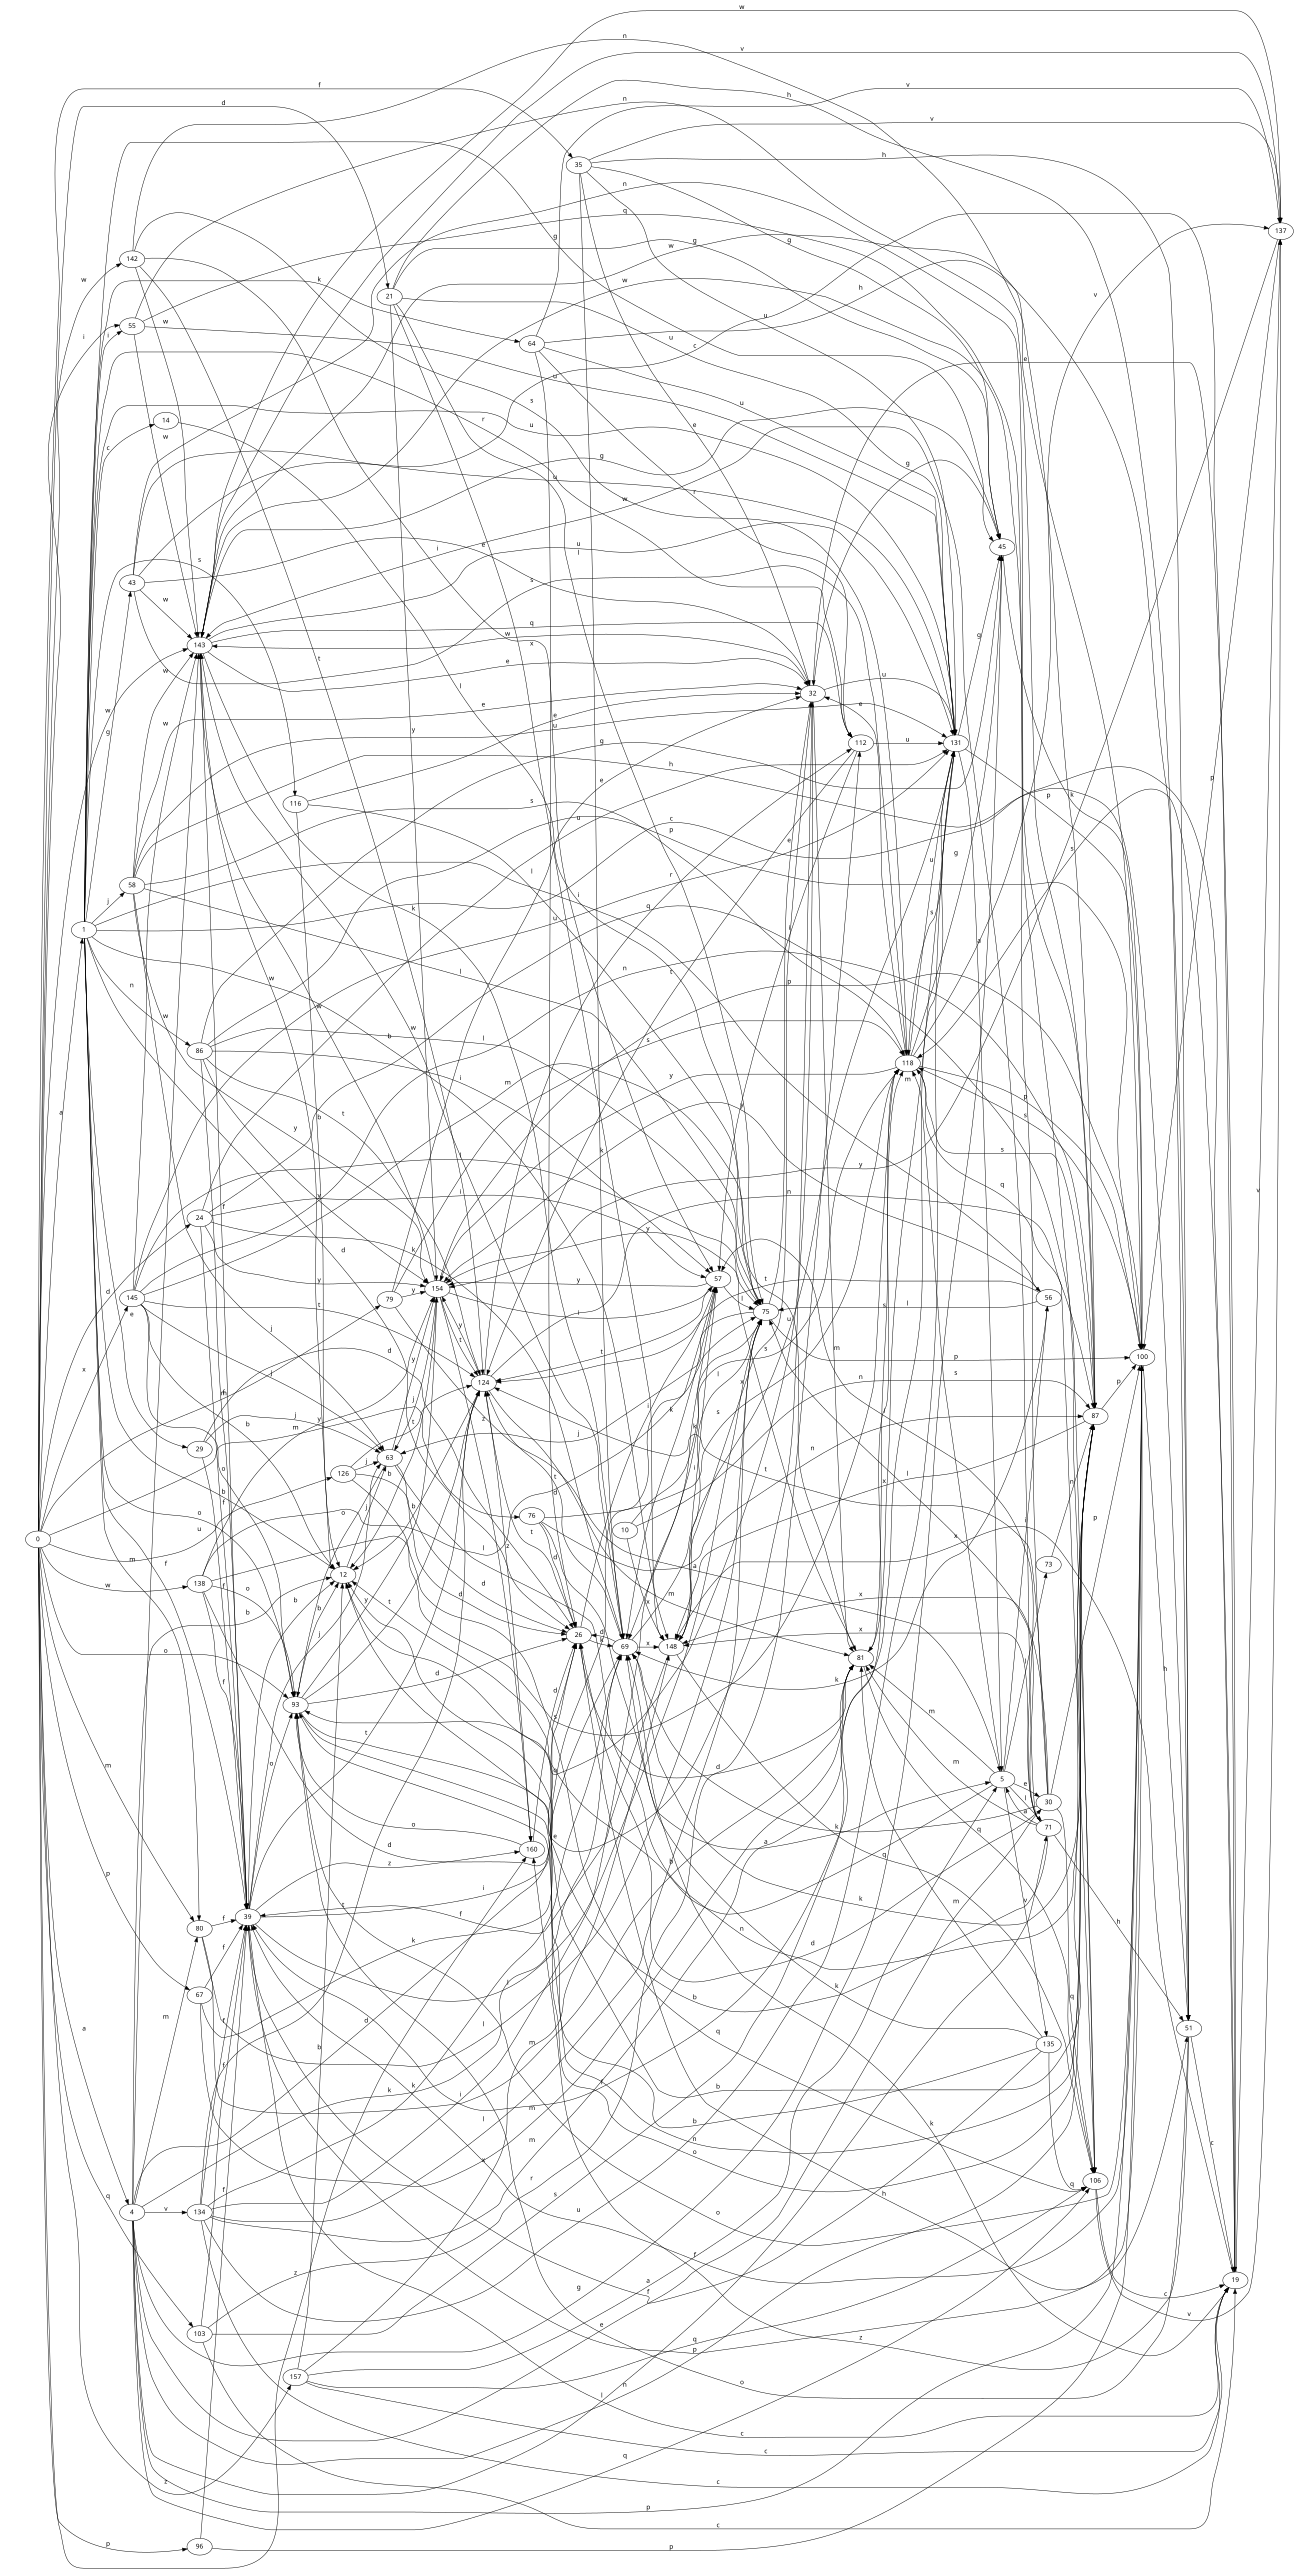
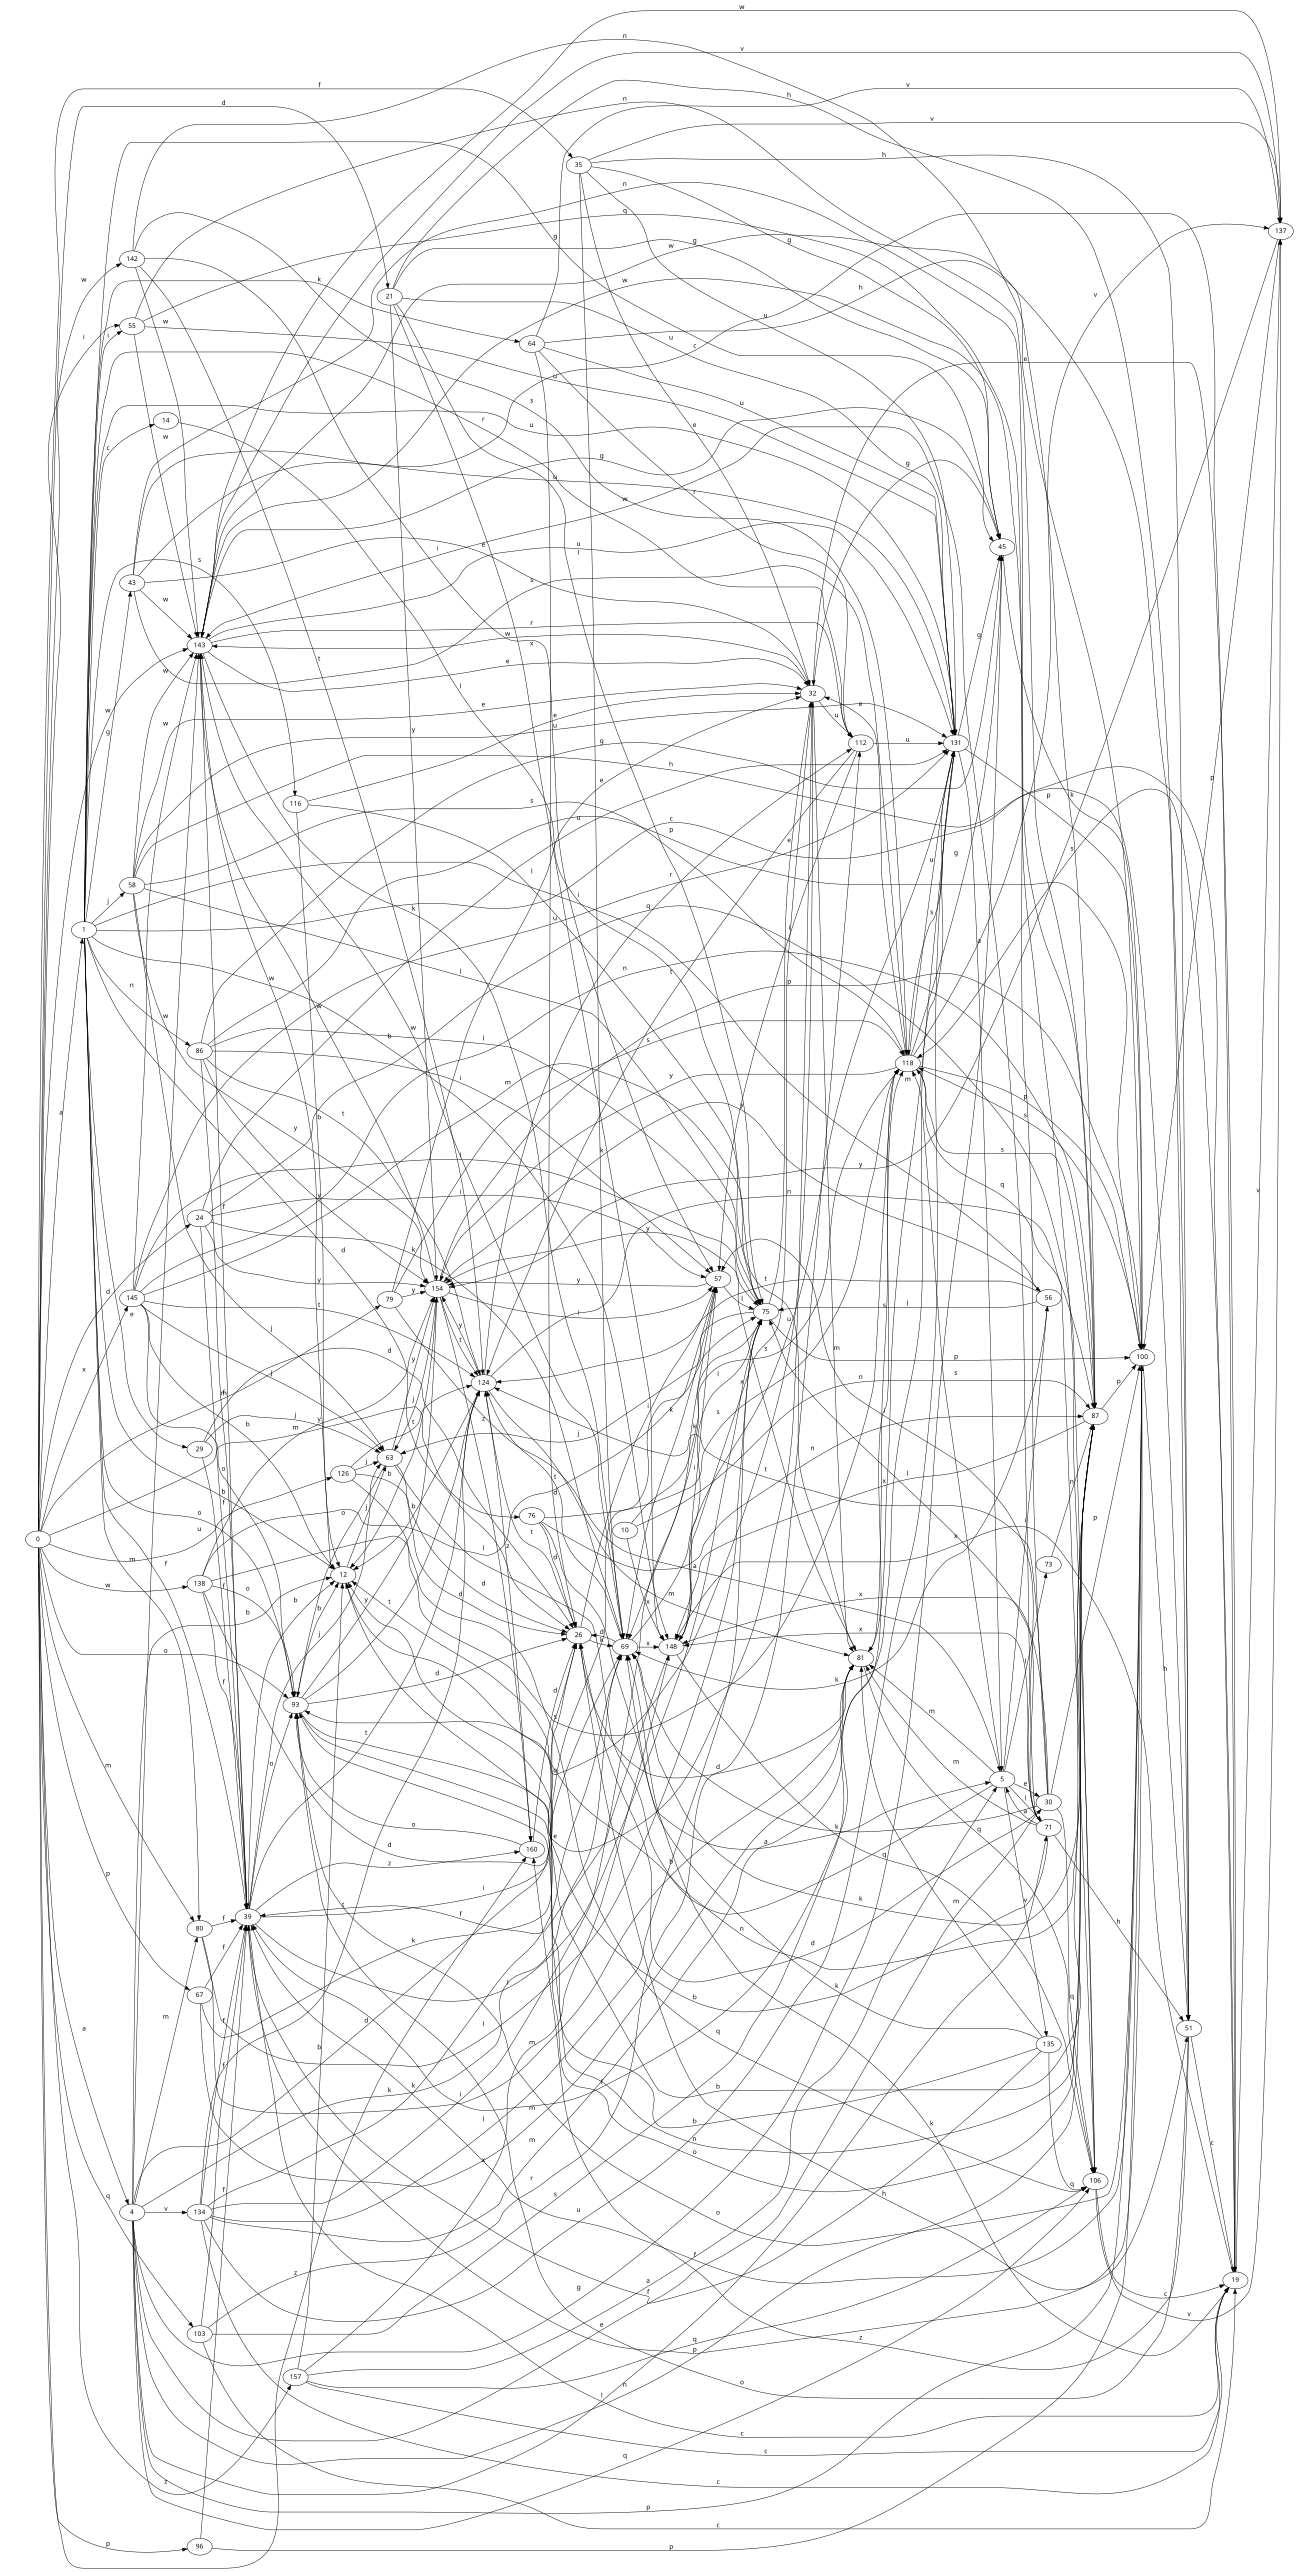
  strict digraph {
    fontname="Noto Sans"
    rankdir=LR
    node [fontname="Noto Sans"]
    edge [fontname="Noto Sans"]
    0
    1
    4
    21
    24
    35
    55
    76
    79
    80
    93
    96
    n13 [label=67]
    103
    126
    138
    142
    143
    145
    157
    160
    12
    14
    19
    26
    29
    39
    43
    45
    56
    58
    64
    86
    112
    116
    131
    148
    30
    69
    71
    87
    100
    106
    134
    75
    51
    154
    57
    32
    137
    5
    118
    81
    124
    63
    10
    73
    135
    0 -> 1 [label=a]
    0 -> 4 [label=a]
    0 -> 21 [label=d]
    0 -> 24 [label=d]
    0 -> 35 [label=f]
    0 -> 55 [label=i]
    0 -> 76 [label=m]
    0 -> 79 [label=m]
    0 -> 80 [label=m]
    0 -> 93 [label=o]
    0 -> 96 [label=p]
    0 -> n13 [label=p]
    0 -> 103 [label=q]
    0 -> 126 [label=u]
    0 -> 138 [label=w]
    0 -> 142 [label=w]
    0 -> 143 [label=w]
    0 -> 145 [label=x]
    0 -> 157 [label=z]
    0 -> 160 [label=z]
    1 -> 55 [label=i]
    1 -> 80 [label=m]
    1 -> 93 [label=o]
    1 -> 12 [label=b]
    1 -> 14 [label=c]
    1 -> 19 [label=c]
    1 -> 26 [label=d]
    1 -> 29 [label=e]
    1 -> 39 [label=f]
    1 -> 43 [label=g]
    1 -> 45 [label=g]
    1 -> 56 [label=i]
    1 -> 58 [label=j]
    1 -> 64 [label=k]
    1 -> 86 [label=n]
    1 -> 112 [label=r]
    1 -> 116 [label=s]
    1 -> 131 [label=u]
    1 -> 148 [label=b]
    4 -> 80 [label=m]
    4 -> 143 [label=w]
    4 -> 12 [label=b]
    4 -> 26 [label=d]
    4 -> 45 [label=g]
    4 -> 30 [label=e]
    4 -> 69 [label=k]
    4 -> 71 [label=l]
    4 -> 87 [label=n]
    4 -> 100 [label=p]
    4 -> 106 [label=q]
    4 -> 134 [label=v]
    21 -> 45 [label=g]
    21 -> 131 [label=u]
    21 -> 148 [label=x]
    21 -> 75 [label=l]
    21 -> 51 [label=h]
    21 -> 154 [label=y]
    24 -> 39 [label=f]
    24 -> 131 [label=u]
    24 -> 69 [label=k]
    24 -> 106 [label=q]
    24 -> 154 [label=y]
    24 -> 57 [label=i]
    35 -> 45 [label=g]
    35 -> 131 [label=u]
    35 -> 69 [label=k]
    35 -> 51 [label=h]
    35 -> 32 [label=e]
    35 -> 137 [label=v]
    55 -> 143 [label=w]
    55 -> 131 [label=u]
    55 -> 87 [label=n]
    55 -> 106 [label=q]
    76 -> 26 [label=d]
    76 -> 87 [label=n]
    76 -> 5 [label=a]
    76 -> 118 [label=s]
    79 -> 154 [label=y]
    79 -> 32 [label=e]
    79 -> 5 [label=a]
    79 -> 118 [label=s]
    80 -> 39 [label=f]
    80 -> 75 [label=l]
    80 -> 81 [label=m]
    93 -> 12 [label=b]
    93 -> 26 [label=d]
    93 -> 87 [label=n]
    93 -> 154 [label=y]
    93 -> 32 [label=e]
    93 -> 124 [label=t]
    96 -> 39 [label=f]
    96 -> 100 [label=p]
    n13 -> 39 [label=f]
    n13 -> 69 [label=k]
    n13 -> 81 [label=m]
    103 -> 19 [label=c]
    103 -> 39 [label=f]
    103 -> 112 [label=r]
    103 -> 118 [label=s]
    126 -> 26 [label=d]
    126 -> 106 [label=q]
    126 -> 124 [label=t]
    126 -> 63 [label=j]
    138 -> 93 [label=o]
    138 -> 26 [label=d]
    138 -> 39 [label=f]
    138 -> 75 [label=l]
    138 -> 154 [label=y]
    138 -> 118 [label=s]
    142 -> 143 [label=w]
    142 -> 87 [label=n]
    142 -> 57 [label=i]
    142 -> 118 [label=s]
    142 -> 124 [label=t]
    143 -> 39 [label=f]
    143 -> 45 [label=g]
-   143 -> 112 [label=q]
+   143 -> 112 [label=r]
    143 -> 131 [label=u]
    143 -> 69 [label=k]
    143 -> 32 [label=e]
    143 -> 137 [label=v]
    145 -> 93 [label=o]
    145 -> 143 [label=w]
    145 -> 12 [label=b]
    145 -> 131 [label=u]
    145 -> 87 [label=n]
    145 -> 75 [label=l]
    145 -> 81 [label=m]
    145 -> 124 [label=t]
    145 -> 63 [label=j]
    157 -> 12 [label=b]
    157 -> 19 [label=c]
    157 -> 148 [label=x]
    157 -> 106 [label=q]
    157 -> 5 [label=a]
    160 -> 93 [label=o]
    160 -> 26 [label=d]
    12 -> 143 [label=w]
    12 -> 63 [label=j]
    14 -> 75 [label=l]
    19 -> 148 [label=x]
    19 -> 69 [label=k]
    19 -> 32 [label=e]
    19 -> 137 [label=v]
    19 -> 118 [label=s]
    26 -> 69 [label=k]
    26 -> 51 [label=h]
    26 -> 57 [label=i]
    26 -> 124 [label=t]
    29 -> 26 [label=d]
    29 -> 39 [label=f]
    29 -> 63 [label=j]
    39 -> 93 [label=o]
    39 -> 160 [label=z]
    39 -> 12 [label=b]
    39 -> 19 [label=c]
    39 -> 100 [label=p]
    39 -> 75 [label=l]
    39 -> 57 [label=i]
    39 -> 124 [label=t]
    39 -> 63 [label=j]
    43 -> 143 [label=w]
    43 -> 19 [label=c]
    43 -> 131 [label=u]
    43 -> 87 [label=n]
    43 -> 32 [label=e]
    43 -> 118 [label=s]
    45 -> 100 [label=k]
    56 -> 69 [label=k]
    56 -> 75 [label=l]
    56 -> 154 [label=y]
    56 -> 124 [label=t]
    58 -> 143 [label=w]
    58 -> 131 [label=u]
    58 -> 75 [label=l]
    58 -> 51 [label=h]
    58 -> 154 [label=y]
    58 -> 32 [label=e]
    58 -> 118 [label=s]
    58 -> 63 [label=j]
    64 -> 26 [label=d]
    64 -> 112 [label=r]
    64 -> 131 [label=u]
    64 -> 51 [label=h]
    64 -> 137 [label=v]
    86 -> 39 [label=f]
    86 -> 45 [label=g]
    86 -> 100 [label=p]
    86 -> 75 [label=l]
    86 -> 154 [label=y]
    86 -> 57 [label=i]
    86 -> 124 [label=t]
    112 -> 131 [label=u]
    112 -> 57 [label=i]
    112 -> 124 [label=t]
    116 -> 12 [label=b]
    116 -> 75 [label=l]
    116 -> 32 [label=e]
    131 -> 39 [label=f]
    131 -> 45 [label=g]
    131 -> 100 [label=p]
    131 -> 5 [label=a]
    131 -> 118 [label=s]
    131 -> 81 [label=m]
    148 -> 39 [label=f]
    148 -> 106 [label=q]
    148 -> 75 [label=l]
    148 -> 57 [label=i]
    30 -> 143 [label=w]
    30 -> 26 [label=d]
    30 -> 148 [label=x]
    30 -> 69 [label=k]
    30 -> 100 [label=p]
    30 -> 106 [label=q]
    30 -> 124 [label=t]
    69 -> 143 [label=w]
    69 -> 26 [label=d]
    69 -> 131 [label=u]
    69 -> 148 [label=x]
    69 -> 124 [label=t]
    71 -> 143 [label=w]
    71 -> 12 [label=b]
    71 -> 148 [label=x]
    71 -> 75 [label=l]
    71 -> 51 [label=h]
    71 -> 57 [label=i]
    71 -> 5 [label=a]
    71 -> 81 [label=m]
    87 -> 93 [label=o]
    87 -> 12 [label=b]
    87 -> 148 [label=x]
    87 -> 69 [label=k]
    87 -> 100 [label=p]
    87 -> 118 [label=s]
    100 -> 93 [label=o]
    100 -> 143 [label=w]
    100 -> 39 [label=f]
    100 -> 51 [label=h]
    100 -> 118 [label=s]
    106 -> 19 [label=c]
    106 -> 137 [label=v]
    134 -> 19 [label=c]
    134 -> 39 [label=f]
    134 -> 131 [label=u]
    134 -> 69 [label=k]
    134 -> 75 [label=l]
    134 -> 57 [label=i]
    134 -> 81 [label=m]
    134 -> 124 [label=t]
    75 -> 69 [label=k]
    75 -> 100 [label=p]
    75 -> 32 [label=e]
    75 -> 63 [label=j]
    51 -> 93 [label=o]
    51 -> 160 [label=z]
    51 -> 19 [label=c]
    154 -> 143 [label=w]
    154 -> 160 [label=z]
    154 -> 12 [label=b]
    154 -> 100 [label=p]
    154 -> 57 [label=i]
    154 -> 124 [label=t]
    154 -> 63 [label=j]
    57 -> 69 [label=k]
    57 -> 75 [label=l]
    57 -> 154 [label=y]
-   57 -> 124 [label=t]
    32 -> 93 [label=o]
    32 -> 143 [label=w]
    32 -> 45 [label=g]
-   32 -> 131 [label=u]
+   32 -> 112 [label=u]
    32 -> 148 [label=x]
    32 -> 81 [label=m]
    137 -> 143 [label=w]
    137 -> 100 [label=p]
    137 -> 154 [label=y]
    5 -> 12 [label=b]
    5 -> 56 [label=i]
    5 -> 30 [label=e]
    5 -> 71 [label=l]
    5 -> 118 [label=s]
    5 -> 81 [label=m]
    5 -> 73 [label=l]
    5 -> 135 [label=v]
    118 -> 45 [label=g]
    118 -> 131 [label=u]
    118 -> 100 [label=p]
    118 -> 106 [label=q]
    118 -> 154 [label=y]
    118 -> 32 [label=e]
    118 -> 137 [label=v]
    81 -> 26 [label=d]
    81 -> 106 [label=q]
    81 -> 154 [label=y]
    81 -> 118 [label=s]
    124 -> 160 [label=z]
    124 -> 12 [label=b]
    124 -> 112 [label=r]
    124 -> 87 [label=n]
    124 -> 154 [label=y]
    124 -> 81 [label=m]
    63 -> 93 [label=o]
    63 -> 26 [label=d]
    63 -> 87 [label=n]
    63 -> 154 [label=y]
    10 -> 148 [label=x]
    10 -> 87 [label=n]
    10 -> 118 [label=s]
    73 -> 87 [label=n]
    135 -> 12 [label=b]
    135 -> 39 [label=f]
    135 -> 69 [label=k]
    135 -> 106 [label=q]
    135 -> 81 [label=m]
  }
